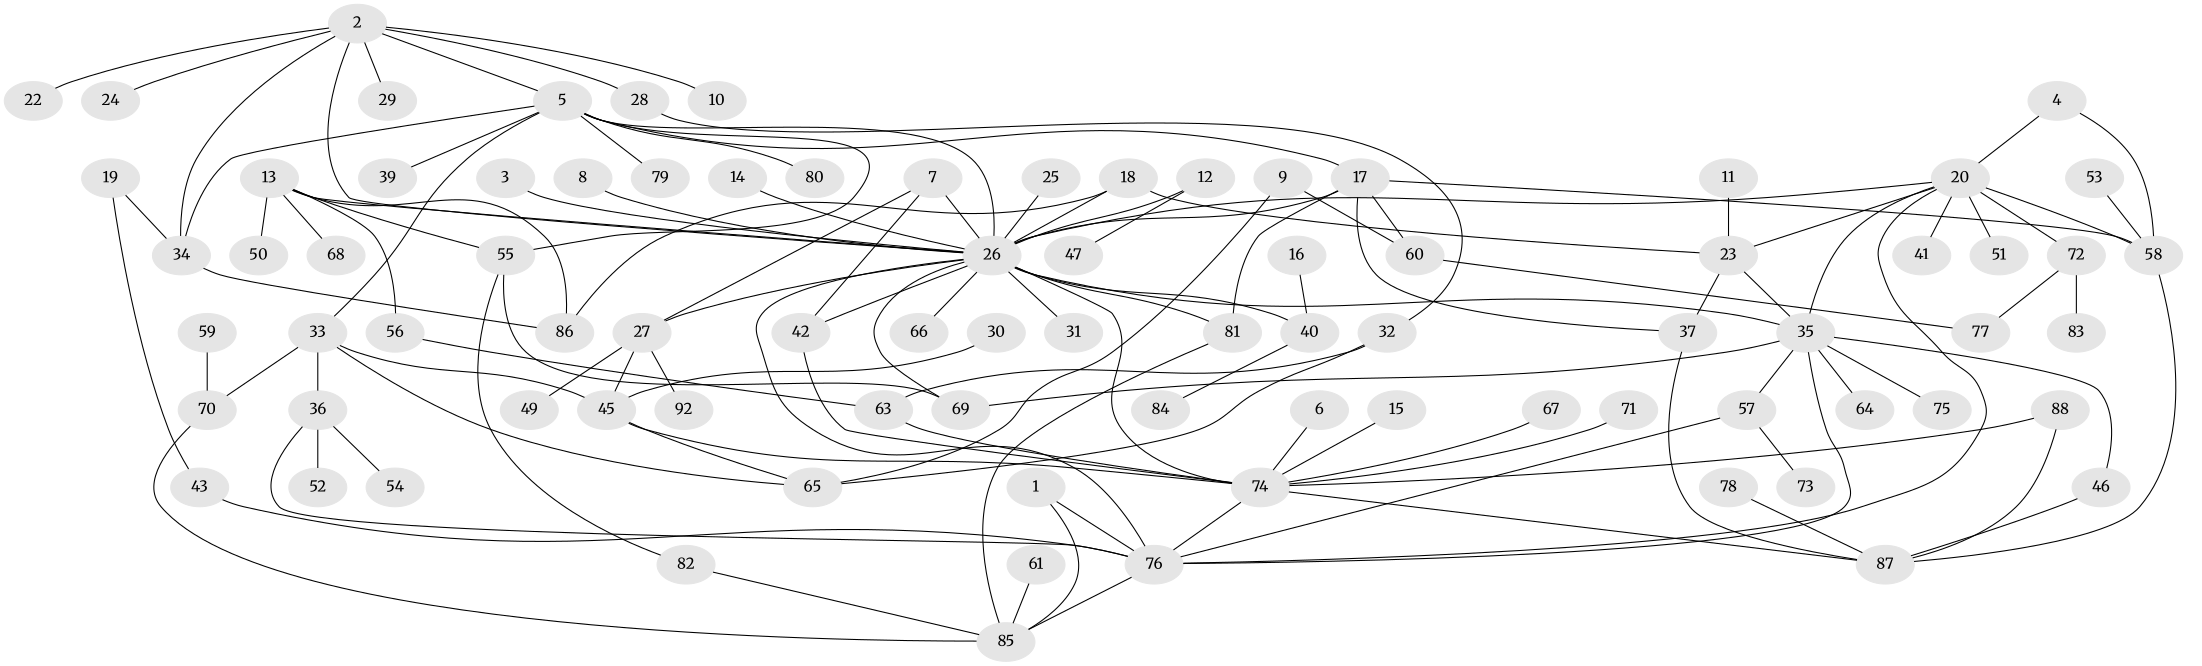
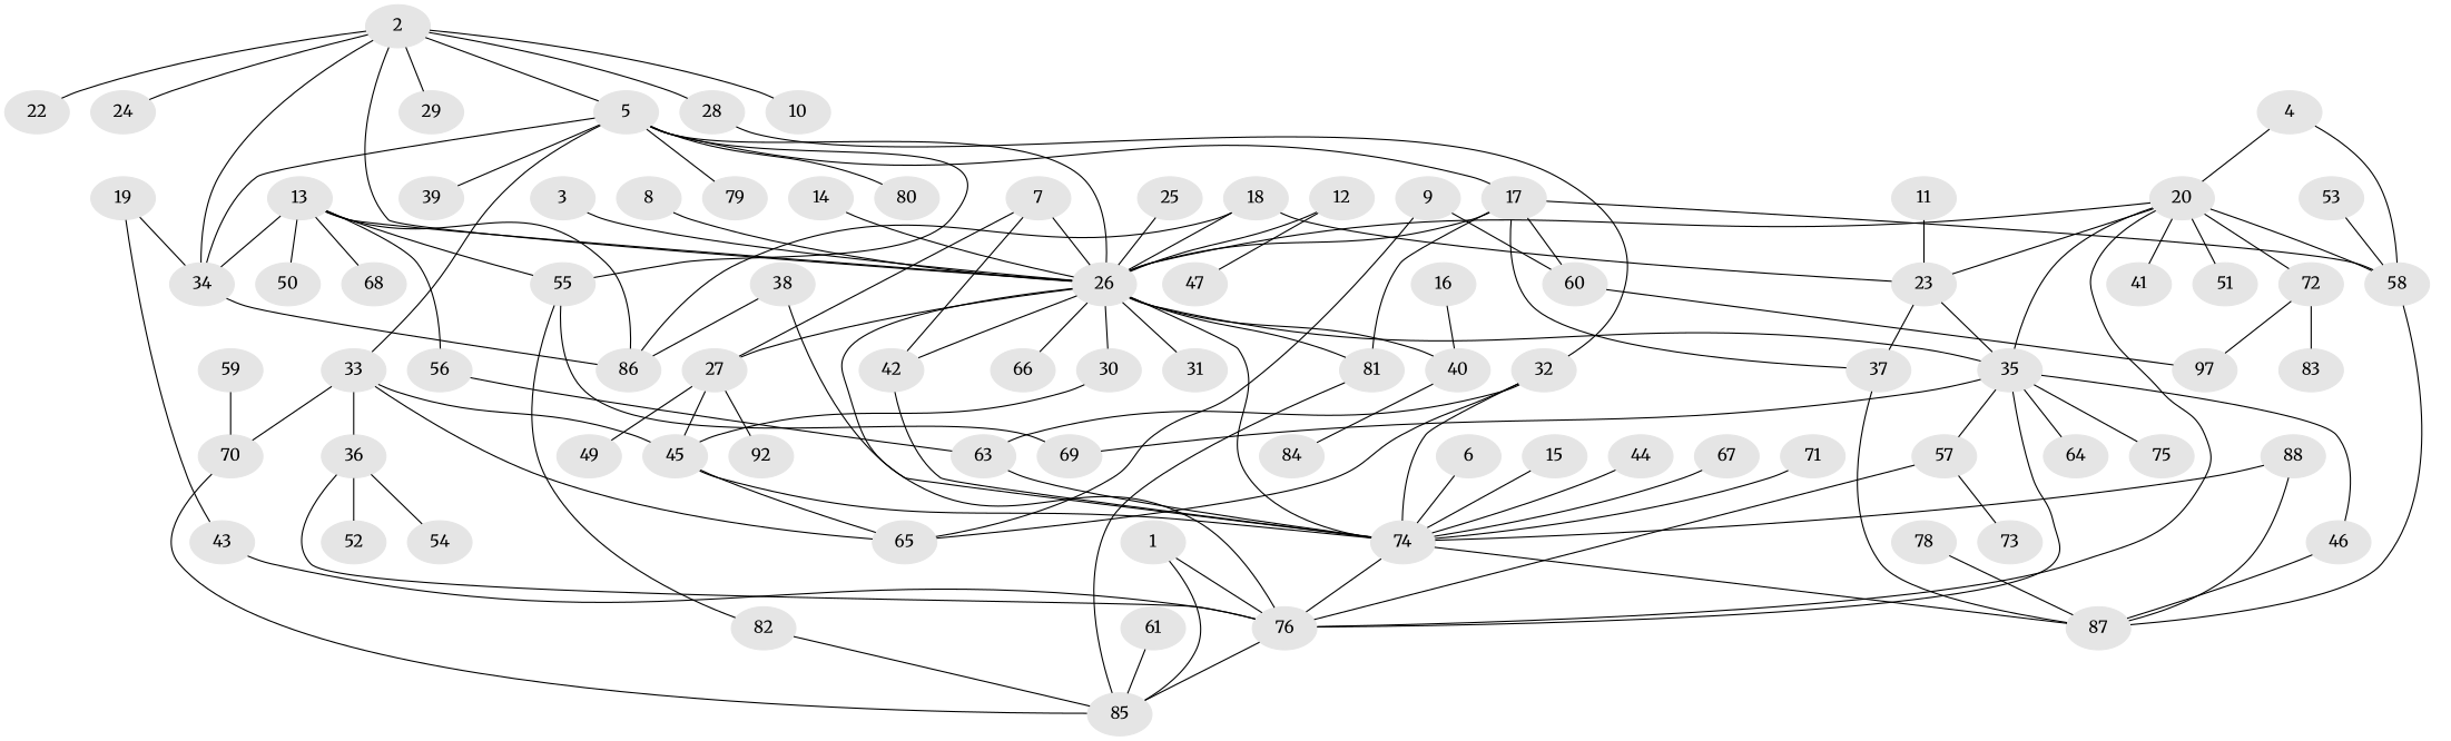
  graph {
    fontname=Merriweather
    node [color=gray90 fontname=Merriweather style=filled]
    edge [fontname=Merriweather weight=1.0]
    1
    76
    85
    2
    5
    10
    22
    24
    26
    28
    29
    34
    17
    33
    39
    55
    79
    80
    74
    27
    42
    40
    81
    35
    30
    31
    66
    32
    86
    3
    4
    20
    58
    23
    41
    51
    72
    87
    60
    37
    65
    45
    36
    70
    69
    82
    6
    7
    49
    n50 [label=92]
    8
    9
-   77
+   77 [label=97]
    11
    12
    47
    13
    50
    56
    68
    63
    14
    15
    16
    84
    18
    19
    43
    46
    57
    64
    75
    83
    25
    52
    54
    73
+   38
+   44
    n80 [label=88]
    53
    59
    61
    67
    71
    78
    1 -- 76
    1 -- 85
    76 -- 85
    2 -- 5
    2 -- 10
    2 -- 22
    2 -- 24
    2 -- 26
    2 -- 28
    2 -- 29
    2 -- 34
    5 -- 26
    5 -- 34
    5 -- 17
    5 -- 33
    5 -- 39
    5 -- 55
    5 -- 79
    5 -- 80
    26 -- 76
    26 -- 74
    26 -- 27
    26 -- 42
    26 -- 40
    26 -- 81
    26 -- 35
-   26 -- 69
+   26 -- 30
    26 -- 31
    26 -- 66
    28 -- 32
    34 -- 86
    17 -- 26
    17 -- 81
    17 -- 58
    17 -- 60
    17 -- 37
    33 -- 65
    33 -- 45
    33 -- 36
    33 -- 70
    55 -- 69
    55 -- 82
    74 -- 76
    74 -- 87
    27 -- 45
    27 -- 49
    27 -- n50
    42 -- 74
    40 -- 84
    81 -- 85
    35 -- 76
    35 -- 69
    35 -- 46
    35 -- 57
    35 -- 64
    35 -- 75
    30 -- 45
+   32 -- 74 [weight=2.0]
    32 -- 65
    32 -- 63
    3 -- 26
    4 -- 20
    4 -- 58
    20 -- 76
    20 -- 26
    20 -- 35
    20 -- 58
    20 -- 23
    20 -- 41
    20 -- 51
    20 -- 72 [weight=2.0]
    58 -- 87
    23 -- 35
    23 -- 37
    72 -- 77
    72 -- 83
    60 -- 77
    37 -- 87
    45 -- 74
    45 -- 65
    36 -- 76
    36 -- 52
    36 -- 54
    70 -- 85
    82 -- 85
    6 -- 74
    7 -- 26
    7 -- 27
    7 -- 42
    8 -- 26
    9 -- 60
    9 -- 65
    11 -- 23
    12 -- 26
    12 -- 47
    13 -- 26
+   13 -- 34
    13 -- 55
    13 -- 86
    13 -- 50
    13 -- 56
    13 -- 68
    56 -- 63
    63 -- 74
    14 -- 26
    15 -- 74
    16 -- 40
    18 -- 26
    18 -- 86
    18 -- 23
    19 -- 34
    19 -- 43
    43 -- 76
    46 -- 87
    57 -- 76
    57 -- 73
    25 -- 26
+   38 -- 74
+   38 -- 86
+   44 -- 74
    n80 -- 74
    n80 -- 87
    53 -- 58
    59 -- 70
    61 -- 85
    67 -- 74
    71 -- 74
    78 -- 87
  }
